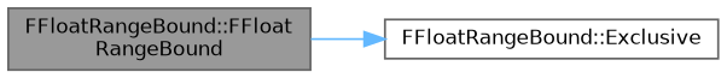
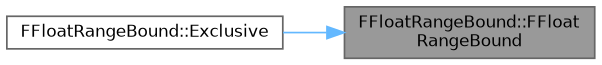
  digraph {
    rankdir=RL
    fontname="DejaVu Sans"
    node [fontname="DejaVu Sans" fontsize=10 shape=box style=filled]
    n1 [color=gray40 fillcolor=grey60 fontcolor=black height=0.2 label="FFloatRangeBound::FFloat\lRangeBound" width=0.4]
    n2 [color=grey40 fillcolor=white height=0.2 label="FFloatRangeBound::Exclusive" width=0.4]
-   n2 -> n1 [color=steelblue1 dir=back fontname="DejaVu Sans" fontsize=10 labelfontname=Helvetica labelfontsize=10 style=solid]
+   n1 -> n2 [color=steelblue1 dir=back fontname="DejaVu Sans" fontsize=10 labelfontname=Helvetica labelfontsize=10 style=solid]
  }
